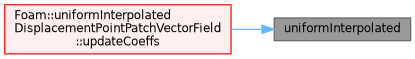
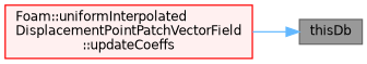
  digraph {
    rankdir=RL
    node [fontname=Helvetica fontsize=10 shape=box style=filled]
-   n1 [color=gray40 fillcolor=grey60 fontcolor=black height=0.2 label=uniformInterpolated width=0.4]
+   n1 [color=gray40 fillcolor=grey60 fontcolor=black height=0.2 label=thisDb width=0.4]
    n2 [color=red fillcolor="#FFF0F0" height=0.2 label="Foam::uniformInterpolated\lDisplacementPointPatchVectorField\l::updateCoeffs" width=0.4]
    n1 -> n2 [color=steelblue1 dir=back fontname=Helvetica fontsize=10 labelfontname=Helvetica labelfontsize=10 style=solid]
  }
